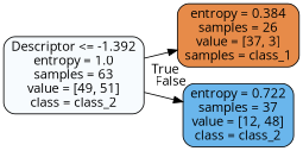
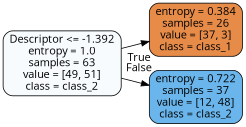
  digraph {
    rankdir=LR
    fontname="Open Sans"
    node [color=black fontname="Open Sans" shape=box style="filled, rounded"]
    edge [fontname="Open Sans" labeldistance=2.5]
    n1 [fillcolor="#f7fbfe" label="Descriptor <= -1.392\nentropy = 1.0\nsamples = 63\nvalue = [49, 51]\nclass = class_2"]
-   n2 [fillcolor="#e78b49" label="entropy = 0.384\nsamples = 26\nvalue = [37, 3]\nsamples = class_1"]
+   n2 [fillcolor="#e78b49" label="entropy = 0.384\nsamples = 26\nvalue = [37, 3]\nclass = class_1"]
    n3 [fillcolor="#6ab6ec" label="entropy = 0.722\nsamples = 37\nvalue = [12, 48]\nclass = class_2"]
    n1 -> n2 [headlabel=True labelangle=45]
    n1 -> n3 [headlabel=False labelangle=-45]
  }
